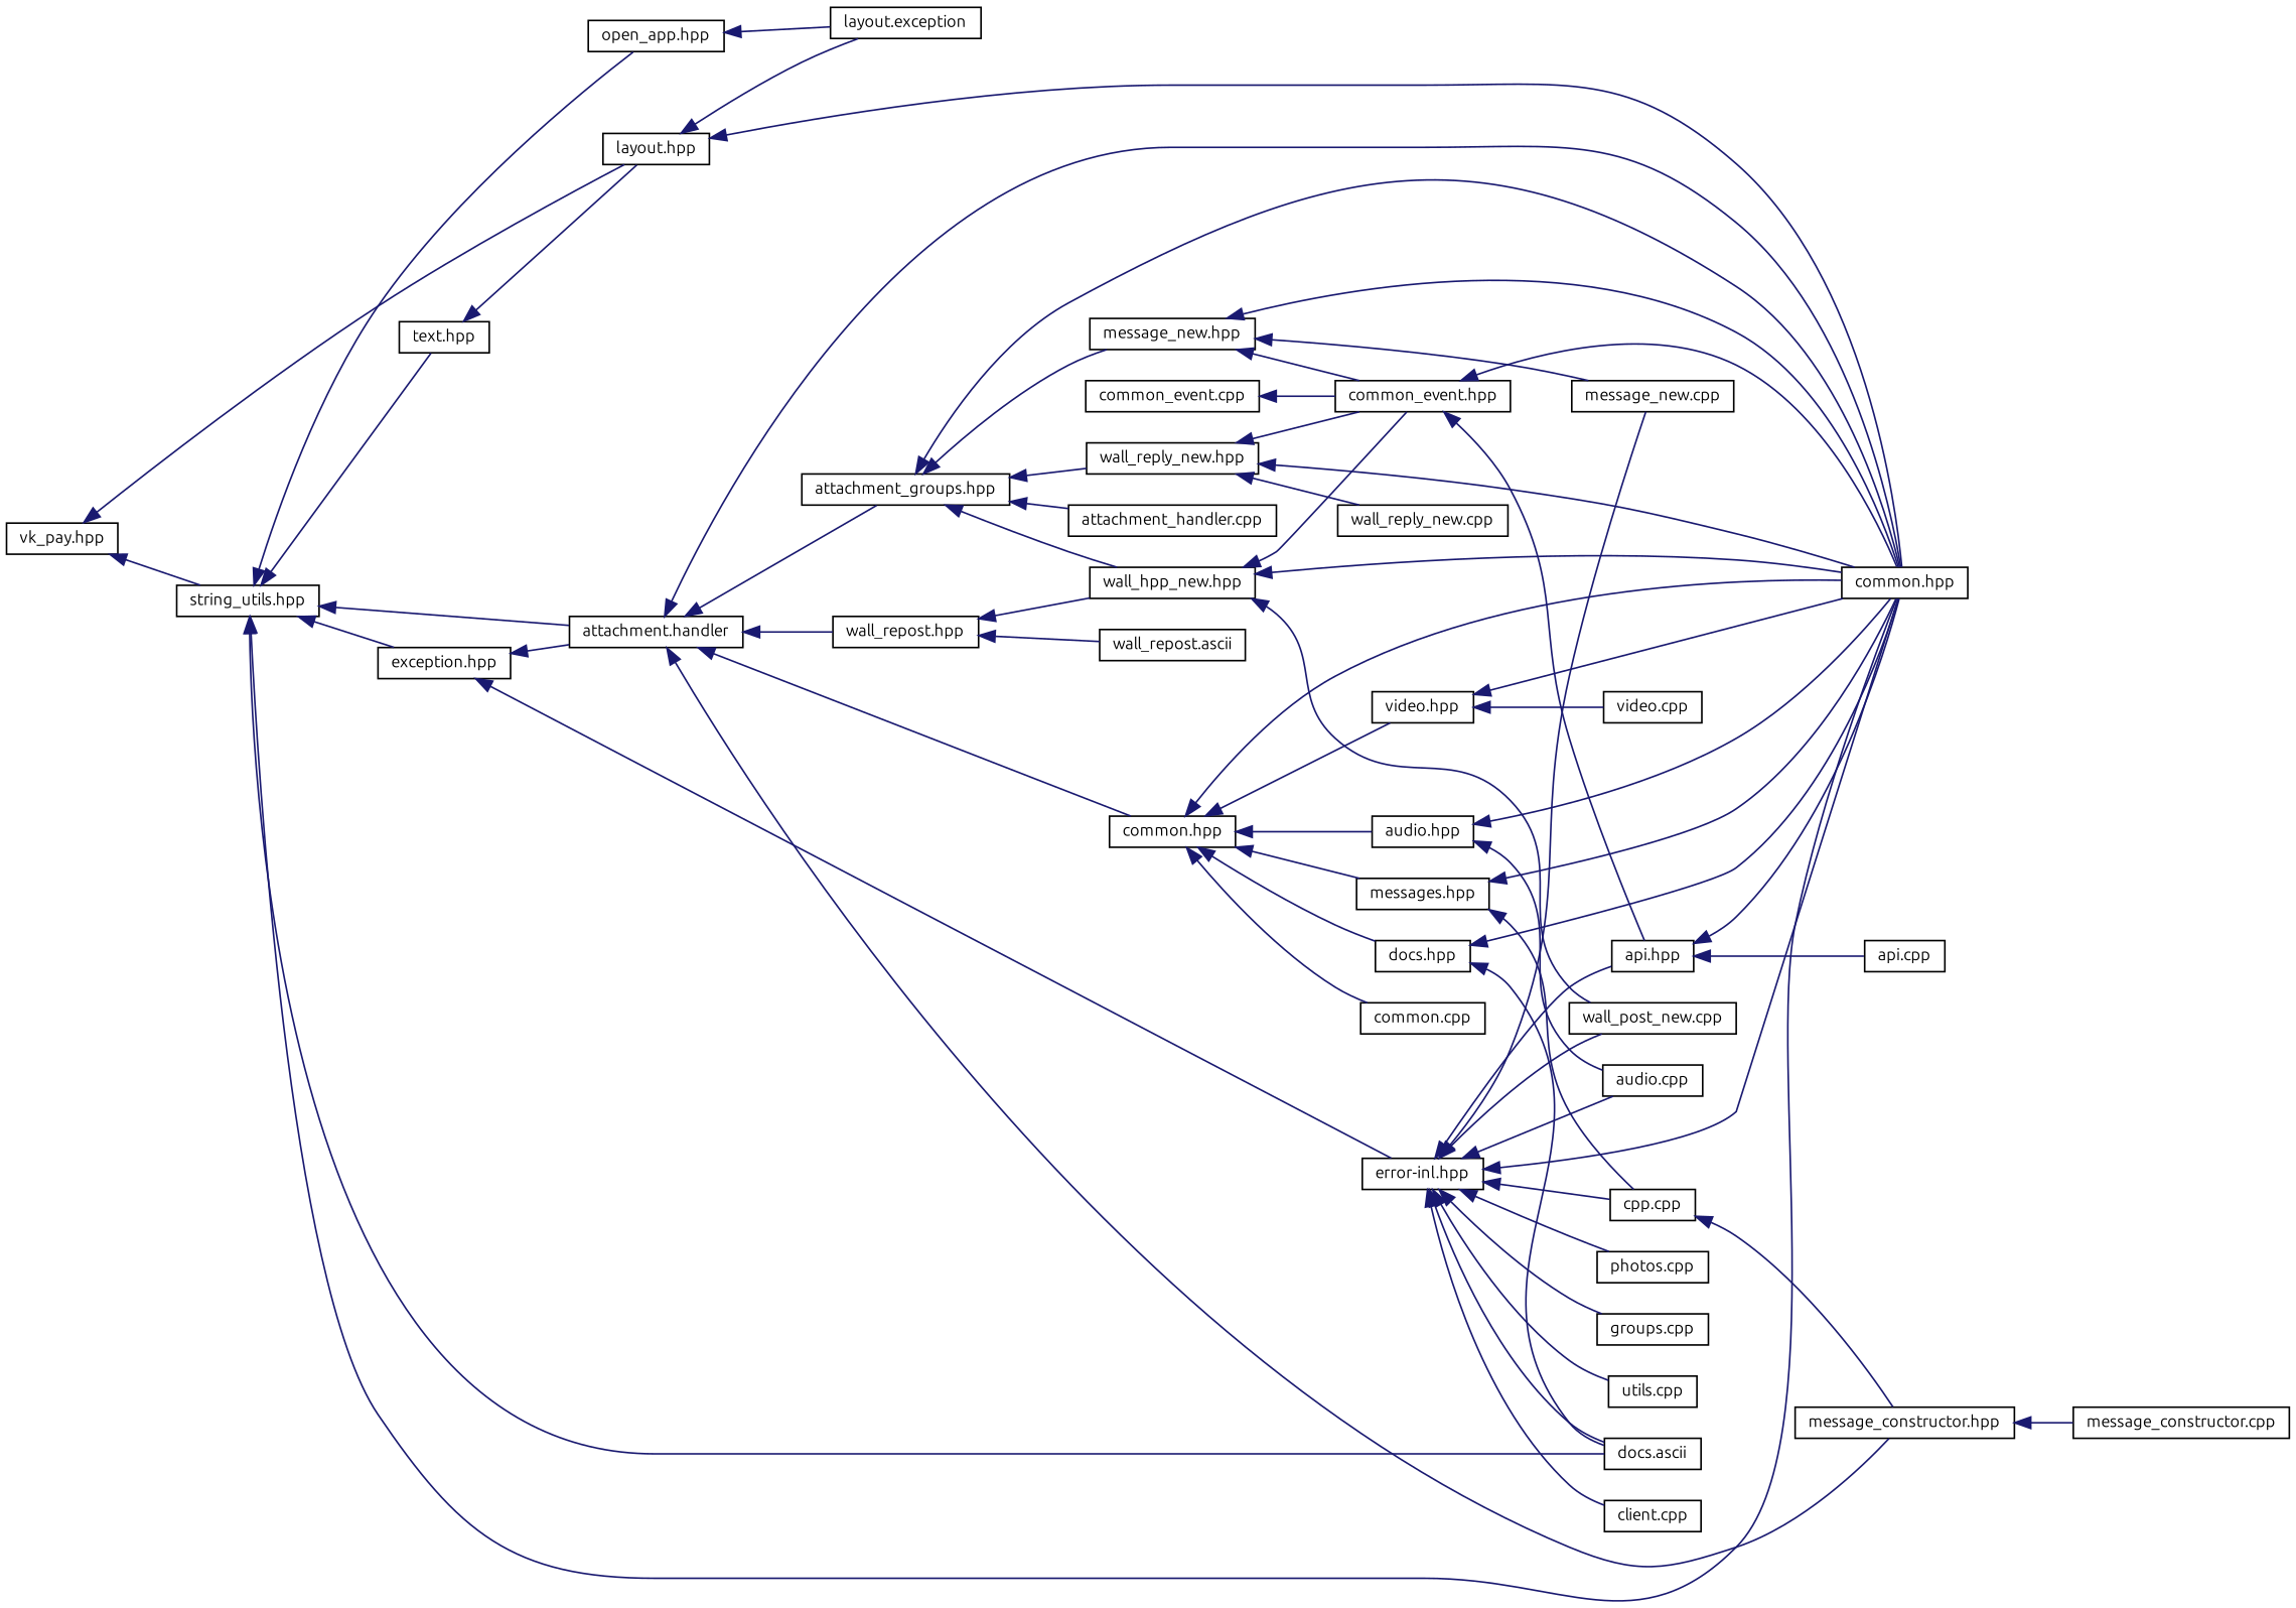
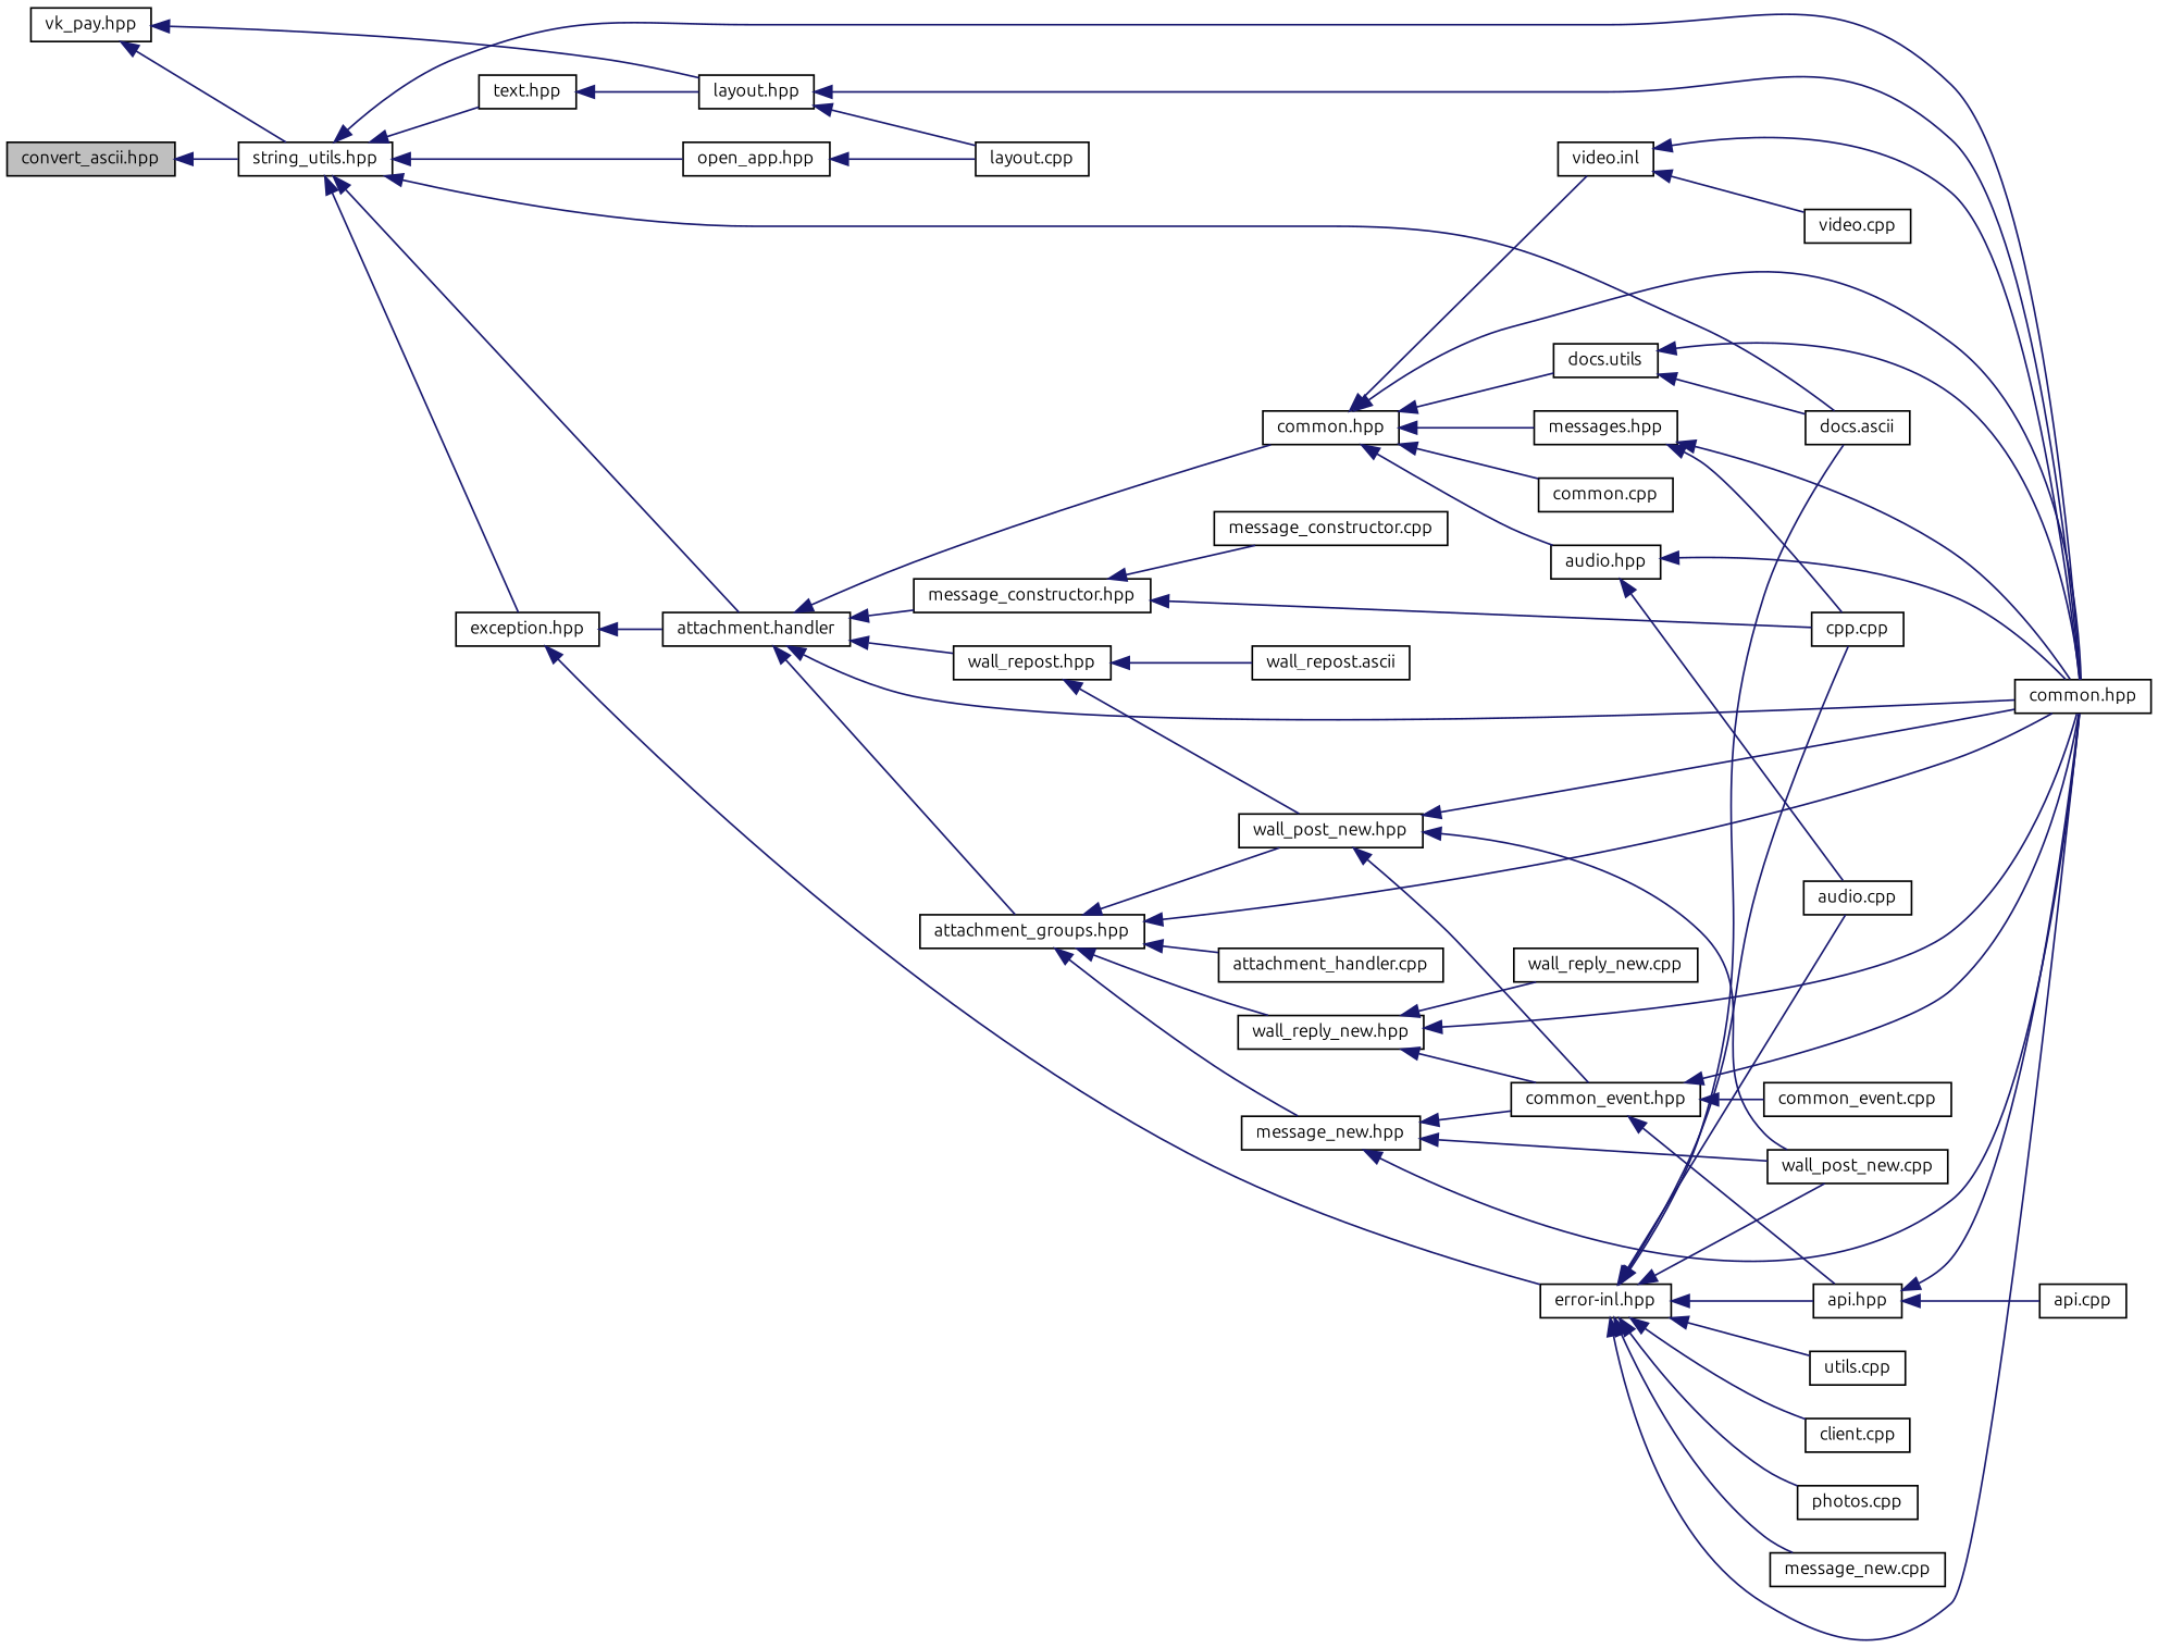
  digraph {
    fontname=Ubuntu
    rankdir=LR
    node [color=black fillcolor=white fontname=Ubuntu fontsize=10 shape=record style=filled]
    edge [color=midnightblue dir=back fontname=Ubuntu fontsize=10 labelfontname=Helvetica labelfontsize=10 style=solid]
+   n1 [fillcolor=grey75 fontcolor=black height=0.2 label="convert_ascii.hpp" width=0.4]
    n2 [height=0.2 label="string_utils.hpp" width=0.4]
    n3 [height=0.2 label="attachment.handler" width=0.4]
    n4 [height=0.2 label="common.hpp" width=0.4]
    n5 [height=0.2 label="docs.ascii" width=0.4]
    n6 [height=0.2 label="exception.hpp" width=0.4]
    n7 [height=0.2 label="open_app.hpp" width=0.4]
    n8 [height=0.2 label="text.hpp" width=0.4]
    n9 [height=0.2 label="common.hpp" width=0.4]
    n10 [height=0.2 label="attachment_groups.hpp" width=0.4]
    n11 [height=0.2 label="wall_repost.hpp" width=0.4]
    n12 [height=0.2 label="message_constructor.hpp" width=0.4]
    n13 [height=0.2 label="error-inl.hpp" width=0.4]
-   n14 [height=0.2 label="layout.exception" width=0.4]
+   n14 [height=0.2 label="layout.cpp" width=0.4]
    n15 [height=0.2 label="layout.hpp" width=0.4]
    n16 [height=0.2 label="vk_pay.hpp" width=0.4]
    n17 [height=0.2 label="audio.hpp" width=0.4]
-   n18 [height=0.2 label="docs.hpp" width=0.4]
+   n18 [height=0.2 label="docs.utils" width=0.4]
    n19 [height=0.2 label="messages.hpp" width=0.4]
-   n20 [height=0.2 label="video.hpp" width=0.4]
+   n20 [height=0.2 label="video.inl" width=0.4]
    n21 [height=0.2 label="common.cpp" width=0.4]
    n22 [height=0.2 label="message_new.hpp" width=0.4]
-   n23 [height=0.2 label="wall_hpp_new.hpp" width=0.4]
+   n23 [height=0.2 label="wall_post_new.hpp" width=0.4]
    n24 [height=0.2 label="wall_reply_new.hpp" width=0.4]
    n25 [height=0.2 label="attachment_handler.cpp" width=0.4]
    n26 [height=0.2 label="wall_repost.ascii" width=0.4]
    n27 [height=0.2 label="cpp.cpp" width=0.4]
    n28 [height=0.2 label="message_constructor.cpp" width=0.4]
    n29 [height=0.2 label="audio.cpp" width=0.4]
    n30 [height=0.2 label="video.cpp" width=0.4]
    n31 [height=0.2 label="photos.cpp" width=0.4]
    n32 [height=0.2 label="common_event.hpp" width=0.4]
    n33 [height=0.2 label="message_new.cpp" width=0.4]
    n34 [height=0.2 label="wall_post_new.cpp" width=0.4]
    n35 [height=0.2 label="wall_reply_new.cpp" width=0.4]
    n36 [height=0.2 label="api.hpp" width=0.4]
    n37 [height=0.2 label="common_event.cpp" width=0.4]
    n38 [height=0.2 label="api.cpp" width=0.4]
-   n39 [height=0.2 label="groups.cpp" width=0.4]
    n40 [height=0.2 label="utils.cpp" width=0.4]
    n41 [height=0.2 label="client.cpp" width=0.4]
+   n1 -> n2
    n2 -> n3
    n2 -> n4
    n2 -> n5
    n2 -> n6
    n2 -> n7
    n2 -> n8
    n3 -> n4
    n3 -> n9
    n3 -> n10
    n3 -> n11
    n3 -> n12
    n6 -> n3
    n6 -> n13
    n7 -> n14
    n8 -> n15
    n9 -> n4
    n9 -> n17
    n9 -> n18
    n9 -> n19
    n9 -> n20
    n9 -> n21
    n10 -> n4
    n10 -> n22
    n10 -> n23
    n10 -> n24
    n10 -> n25
    n11 -> n23
    n11 -> n26
-   n27 -> n12
+   n12 -> n27
    n12 -> n28
    n13 -> n4
    n13 -> n5
    n13 -> n27
    n13 -> n29
    n13 -> n31
    n13 -> n33
    n13 -> n34
    n13 -> n36
-   n13 -> n39
    n13 -> n40
    n13 -> n41
    n15 -> n4
    n15 -> n14
    n16 -> n2
    n16 -> n15
    n17 -> n4
    n17 -> n29
    n18 -> n4
    n18 -> n5
    n19 -> n4
    n19 -> n27
    n20 -> n4
    n20 -> n30
    n22 -> n4
    n22 -> n32
-   n22 -> n33
+   n22 -> n34
    n23 -> n4
    n23 -> n32
    n23 -> n34
    n24 -> n4
    n24 -> n32
    n24 -> n35
    n32 -> n4
    n32 -> n36
-   n37 -> n32
+   n32 -> n37
    n36 -> n4
    n36 -> n38
  }
